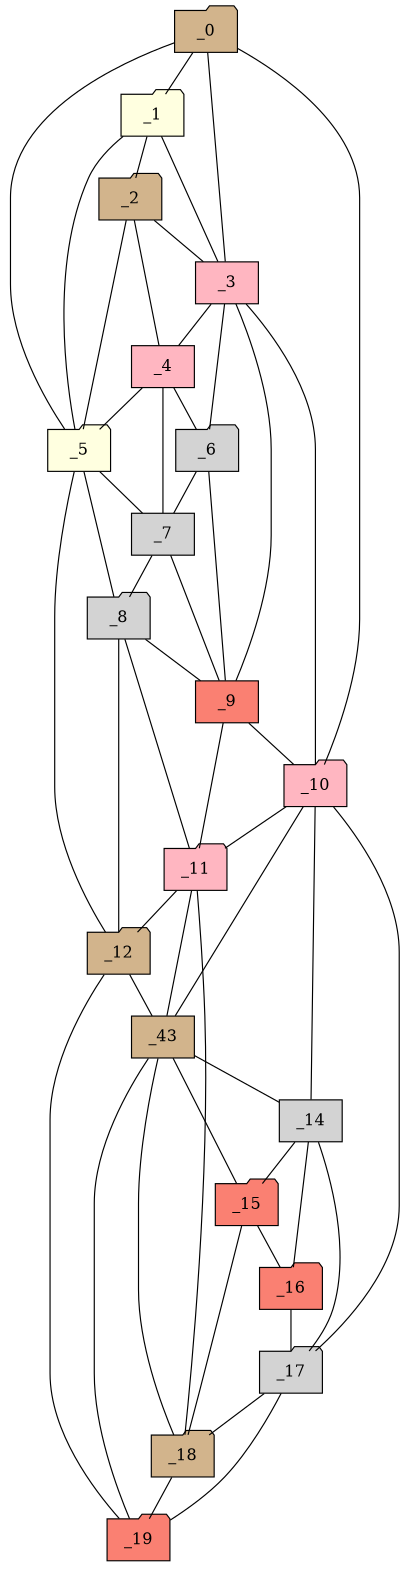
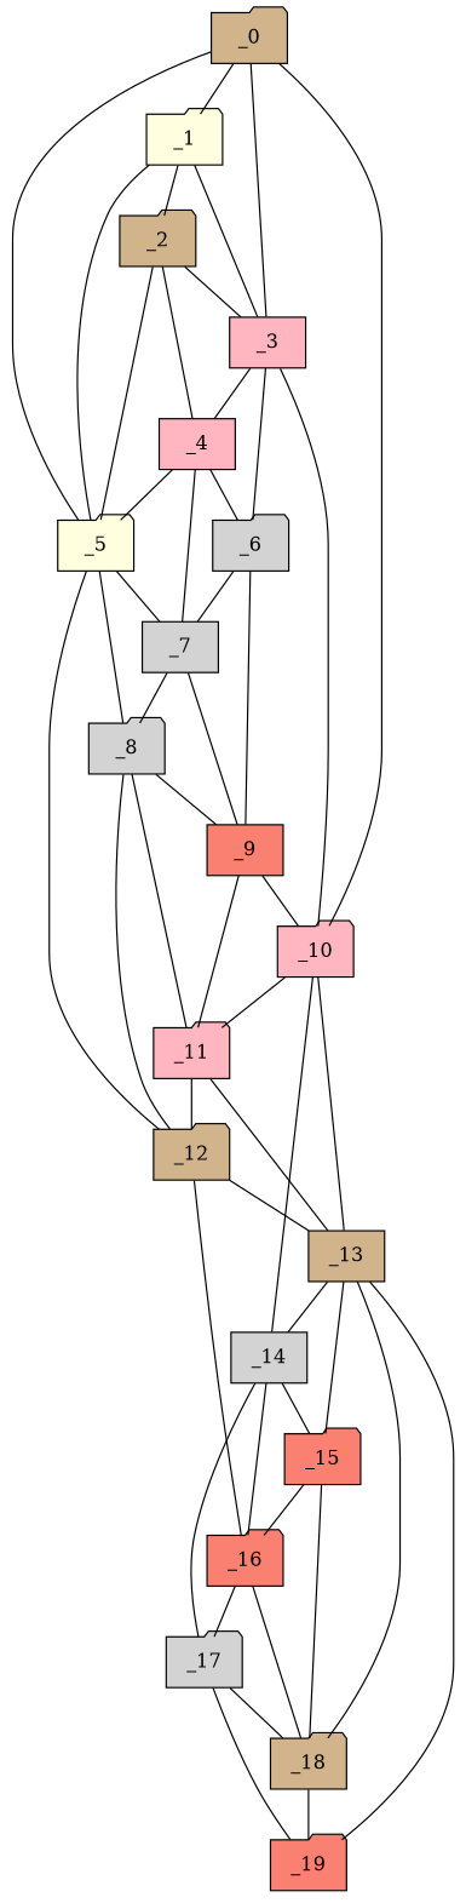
  graph {
    node [fillcolor=tan shape=folder style=filled y=38]
    edge [valence=2]
    _0 [x=3 y=39]
    _1 [fillcolor=lightyellow x=8]
    _3 [fillcolor=lightpink shape=box x=22 y=46]
    _5 [fillcolor=lightyellow x=35 y=15]
    _10 [fillcolor=lightpink x=67 y=83]
    _2 [x=16 y=35]
    _4 [fillcolor=lightpink shape=box x=27 y=33]
    _6 [fillcolor=lightgrey x=44]
    _9 [fillcolor=salmon shape=box x=60 y=46]
    _7 [fillcolor=lightgrey shape=box x=49 y=32]
    _8 [fillcolor=lightgrey x=57 y=32]
    _12 [x=90 y=29]
    _11 [fillcolor=lightpink x=70 y=45]
-   _13 [shape=box x=93 y=51 label=_43]
+   _13 [shape=box x=93 y=51]
    _14 [fillcolor=lightgrey shape=box x=106 y=78]
    _17 [fillcolor=lightgrey x=118 y=101]
    _19 [fillcolor=salmon x=126 y=40]
    _15 [fillcolor=salmon x=115 y=59]
    _18 [x=123 y=51]
    _16 [fillcolor=salmon x=116 y=83]
    _0 -- _1
    _0 -- _3 [valence=1]
    _0 -- _5 [valence=1]
    _0 -- _10 [valence=1]
    _1 -- _3 [valence=1]
    _1 -- _5 [valence=1]
    _1 -- _2
    _3 -- _10
    _3 -- _4
    _3 -- _6 [valence=1]
-   _3 -- _9
    _5 -- _7
    _5 -- _8
    _5 -- _12 [valence=1]
    _10 -- _11 [valence=1]
    _10 -- _13 [valence=1]
    _10 -- _14
-   _10 -- _17 [valence=1]
    _2 -- _3
    _2 -- _5 [valence=1]
    _2 -- _4 [valence=1]
    _4 -- _5
    _4 -- _6
    _4 -- _7
    _6 -- _9
    _6 -- _7 [valence=1]
    _9 -- _10
    _9 -- _11
    _7 -- _9
    _7 -- _8
    _8 -- _9
    _8 -- _12 [valence=1]
    _8 -- _11
    _12 -- _13 [valence=1]
-   _12 -- _19 [valence=1]
+   _12 -- _16 [valence=1]
    _11 -- _12
    _11 -- _13
    _13 -- _14
    _13 -- _19 [valence=1]
    _13 -- _15
    _13 -- _18
    _14 -- _17 [valence=1]
    _14 -- _15
    _14 -- _16
    _17 -- _19 [valence=1]
    _17 -- _18 [valence=1]
    _15 -- _18 [valence=1]
    _15 -- _16 [valence=1]
    _18 -- _19 [valence=1]
    _16 -- _17 [valence=1]
-   _11 -- _18
+   _16 -- _18
  }
